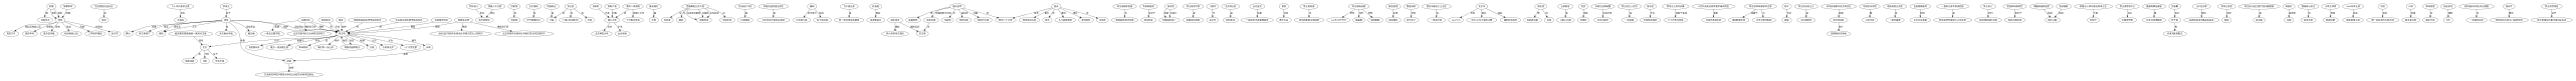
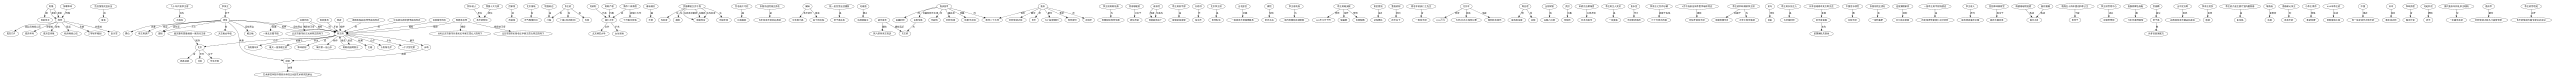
  digraph {
    fontname="Playfair Display"
    node [fontname="Playfair Display"]
    edge [fontname="Playfair Display"]
    "乾隆"
    "御前侍卫"
    "和珅"
    "花院门内"
    "嘉庆年间"
    "嘉乐堂诗集"
    "独乐峰假山石"
    "三等轻车都尉"
    "贪污罪"
    "浩浩荡荡太监队伍"
    "食盒"
    "八十年代初恭王府"
    "大杂院"
    "北京"
    "两条龙脉"
    "刘淇"
    "华北平原"
    "最完整布置最精细一座清代王府"
    "溥伟"
    "清朝"
    "天主教会学校"
    "恭王府"
    "府邸"
    "藏文物"
    "爵位"
    "恭王府房产"
    "府邸花园两部分"
    "永璘"
    "清乾隆年间"
    "最大一座清朝王府"
    "和珅府邸"
    "城中第一佳山水"
    "文物"
    "什刹海北岸"
    "一个大型宅第"
    "艺术师范学院中国音乐学院文化部艺术研究院单位"
    "郭沫若人"
    "恭王府附近"
    "厉家菜"
    "宫廷菜"
    "北京报纸"
    "天气预报栏目"
    "亲王府"
    "五间"
    "门脸"
    "门脸5间正殿7间"
    "利滚利"
    "辅仁大学"
    "北京师范大学"
    "女生宿舍"
    "睿庙籍没"
    "王居"
    "厉善麟祖父厉子嘉"
    "内务府"
    "都统"
    "清朝同治"
    "光绪年间"
    "谷牧领导同志"
    "百名能工巧匠"
    "江南园林"
    "东路后进院落正房名"
    "当年恭亲王奕欣起居处"
    "编辑"
    "中东西三路"
    "多个四合院"
    "厉子嘉任务"
    "统一皇宫里这些膳食"
    "此扇面"
    "伯虎敦铭文"
    "咸丰皇帝"
    "庆王府"
    "其六弟恭亲王奕訢"
    "恭王府府邸前身"
    "乾隆权臣和珅宅第"
    "其府邸建筑"
    "居住宫室"
    "该寺院"
    "明朝廷供应厂"
    "嘉庆皇帝"
    "旨赐和珅"
    "这座宅第"
    "和珅二十大罪"
    "兄妹情"
    "和珅宅第"
    "给郡王永璘"
    "恭王府前半部"
    "富丽堂皇府邸"
    "行楷书"
    "金文作"
    "嘉庆"
    "和珅军机大臣"
    "郡王"
    "九门提督两职"
    "和珅府时"
    "永璘卒"
    "北京恭王府"
    "和珅私宅"
    "台北故宫"
    "一批原恭王府紫檀家具"
    "张嘴和珅"
    "康熙"
    "孝庄太后"
    "恭王府前身"
    "清代乾隆朝永璘府邸"
    "恭王府银安殿"
    "1921年元宵节时"
    "银銮殿"
    "东西配殿"
    "殿堂屋顶"
    "绿琉璃瓦"
    "整座府邸"
    "庆王名下"
    "谷牧同志"
    "北京市副市长汪光涛同志陪同下"
    "一座北京图书馆"
    "著名学者侯仁之先生"
    "一座恭王府"
    "北京市"
    "2500万元"
    "大约1亿元土地转让费"
    "朝阳区东四环"
    "周总理"
    "有的政治家"
    "谷牧"
    "我国十大元帅"
    "全部财富"
    "白银八亿两"
    "政协委员"
    "奕訢"
    "萃锦吟"
    "宋易元吉聚猿图"
    "日本大阪市"
    "恭王府主人奕䜣"
    "一等贵族"
    "嘉乐堂"
    "王府祭祀场所"
    "恭亲王七百件珍藏"
    "三十万美元价格"
    "溥伟二弟溥儒"
    "十万银元价格"
    "11月中央政治局常委李瑞环同志"
    "尽快开放恭王府"
    "恭王府和珅府邸恭王府"
    "清朝乾隆年间"
    "大学士和珅私邸"
    "驸马"
    "娇纵"
    "复辟"
    "恭王府以前主人"
    "大奸相和珅"
    "原国务院副总理李岚清同志"
    "日本首相桥本龙太郎先生"
    "恭王府花园"
    "某国家机关宿舍"
    "中国音乐学院"
    "出恭王府"
    "东路前院正房名"
    "一架长藤萝"
    "这批紫檀家具"
    "它们北京老家"
    "一座恭王府半部清朝史"
    "历史地理学家侯仁之对评价"
    "恭王府人"
    "这些漂流海外文物"
    "意指和珅家财宝"
    "嘉庆大额存单"
    "戏楼南端明道斋"
    "园中之园"
    "恭亲王"
    "乾隆五十四年固伦和孝公主"
    "和珅子"
    "恭王府管理中心"
    "文物管理部"
    "唐颜真卿告身帖"
    "日本书道博物馆"
    "厉子嘉"
    "许多宫廷菜配方"
    "中央政治局常委李岚清同志"
    "山中定次郎"
    "在两场恭亲王藏品拍卖会"
    "恭亲王奕忻"
    "慈禧"
    "恭王府几座主要厅堂内檐装修"
    "多宝格"
    "每路由"
    "北都"
    "周恩来总理"
    "当时北京市副市长著名红学家王昆仑人陪同下"
    "北京市副市长著名红学家王昆仑同志陪同下"
    "僧格林沁亲王"
    "恭亲王府"
    "明显标志"
    "曲径通幽"
    "小恭王溥伟"
    "复辟经费"
    "2008年恭王府"
    "府邸修缮工程"
    "中国"
    "唯一保存清代大型王府"
    "日本"
    "桥本龙太郎"
    "和珅房屋"
    "楠木厅堂"
    "此处私宅"
    "庆王"
    "清代嘉庆年间礼亲王昭梿"
    "一本啸亭杂录"
    "厉善麟"
    "嘉庆帝"
    "和珅军机大臣九门提督官职"
    "府邸产权"
    "恭王府管理处"
    "恭王府规划方案专家论证会议"
    "乾隆" -> "御前侍卫" [label="擢"]
    "乾隆" -> "和珅" [label="宠臣"]
    "乾隆" -> "和珅" [label="权臣"]
    "和珅" -> "花院门内" [label="竖起乐峰假山石"]
    "和珅" -> "嘉庆年间" [label="抄家处"]
    "和珅" -> "嘉乐堂诗集" [label="留有"]
    "和珅" -> "独乐峰假山石" [label="竖起"]
    "和珅" -> "三等轻车都尉" [label="承袭"]
    "和珅" -> "贪污罪" [label="抄家处"]
    "浩浩荡荡太监队伍" -> "食盒" [label="抬"]
    "八十年代初恭王府" -> "大杂院" [label="成为"]
    "北京" -> "两条龙脉" [label="有"]
    "北京" -> "刘淇" [label="市长"]
    "北京" -> "华北平原" [label="位于"]
    "最完整布置最精细一座清代王府" -> "北京" [label="现存"]
    "溥伟" -> "清朝" [label="灭亡"]
    "溥伟" -> "清朝" [label="居住至"]
    "溥伟" -> "天主教会学校" [label="给"]
    "溥伟" -> "恭王府" [label="抵押"]
    "溥伟" -> "恭王府" [label="卖给商会"]
    "溥伟" -> "府邸" [label="承袭"]
    "溥伟" -> "藏文物" [label="卖给商会"]
    "溥伟" -> "爵位" [label="承袭"]
    "溥伟" -> "恭王府房产" [label="变卖"]
    "恭王府" -> "北京" [label="位于"]
    "恭王府" -> "府邸花园两部分" [label="组成"]
    "恭王府" -> "永璘" [label="赐予"]
    "恭王府" -> "清乾隆年间" [label="始建于"]
    "恭王府" -> "最大一座清朝王府" [label="作为"]
    "恭王府" -> "和珅府邸" [label="成"]
    "恭王府" -> "城中第一佳山水" [label="称作"]
    "恭王府" -> "文物" [label="收藏"]
    "恭王府" -> "什刹海北岸" [label="位于"]
    "恭王府" -> "一个大型宅第" [label="作为"]
    "府邸" -> "艺术师范学院中国音乐学院文化部艺术研究院单位" [label="使用"]
    "府邸花园两部分" -> "恭王府" [label="组成"]
    "永璘" -> "府邸" [label="燕居"]
    "郭沫若人" -> "恭王府附近" [label="居住"]
    "厉家菜" -> "宫廷菜" [label="抬"]
    "北京报纸" -> "天气预报栏目" [label="有"]
    "亲王府" -> "五间" [label="有"]
    "亲王府" -> "门脸" [label="有"]
    "亲王府" -> "门脸5间正殿7间" [label="有"]
    "利滚利" -> "辅仁大学" [label="代其"]
    "辅仁大学" -> "北京师范大学" [label="合并"]
    "辅仁大学" -> "女生宿舍" [label="扩充"]
    "睿庙籍没" -> "王居" [label="赐"]
    "厉善麟祖父厉子嘉" -> "内务府" [label="任"]
    "厉善麟祖父厉子嘉" -> "都统" [label="任"]
    "厉善麟祖父厉子嘉" -> "清朝同治" [label="任内务府都统"]
    "厉善麟祖父厉子嘉" -> "清朝同治" [label="任都统"]
    "厉善麟祖父厉子嘉" -> "清朝同治" [label="任内务府"]
    "厉善麟祖父厉子嘉" -> "光绪年间" [label="任"]
    "谷牧领导同志" -> "恭王府" [label="视察"]
    "百名能工巧匠" -> "江南园林" [label="融"]
    "东路后进院落正房名" -> "当年恭亲王奕欣起居处" [label="是"]
    "编辑" -> "中东西三路" [label="恭王府分"]
    "编辑" -> "多个四合院" [label="组成"]
-   "厉子嘉任务" -> "统一皇宫里这些膳食" [label="是"]
+   "统一皇宫里这些膳食" -> "厉子嘉任务" [label="是"]
    "此扇面" -> "伯虎敦铭文" [label="彝召"]
    "咸丰皇帝" -> "庆王府" [label="赐给奕訢"]
    "咸丰皇帝" -> "其六弟恭亲王奕訢" [label="赐给"]
    "恭王府府邸前身" -> "乾隆权臣和珅宅第" [label="为"]
    "其府邸建筑" -> "居住宫室" [label="仅次于"]
    "该寺院" -> "明朝廷供应厂" [label="荒废"]
    "该寺院" -> "明朝廷供应厂" [label="沦落为"]
    "嘉庆皇帝" -> "旨赐和珅" [label="降"]
    "嘉庆皇帝" -> "这座宅第" [label="转赐给郡王永璘"]
    "嘉庆皇帝" -> "和珅二十大罪" [label="列"]
    "嘉庆皇帝" -> "兄妹情" [label="念"]
    "嘉庆皇帝" -> "和珅宅第" [label="赐其弟"]
    "嘉庆皇帝" -> "给郡王永璘" [label="转赐"]
    "这座宅第" -> "庆王府" [label="为"]
    "恭王府前半部" -> "富丽堂皇府邸" [label="是"]
    "行楷书" -> "金文作" [label="作"]
    "嘉庆" -> "和珅二十大罪" [label="宣布"]
    "嘉庆" -> "和珅军机大臣" [label="褫夺"]
    "嘉庆" -> "郡王" [label="庆"]
    "嘉庆" -> "九门提督两职" [label="褫夺"]
    "嘉庆" -> "和珅府时" [label="查抄"]
    "嘉庆" -> "永璘卒" [label="庆"]
    "北京恭王府" -> "和珅私宅" [label="是"]
    "台北故宫" -> "一批原恭王府紫檀家具" [label="珍藏"]
    "张嘴和珅" -> "和珅" [label="闭嘴"]
    "康熙" -> "孝庄太后" [label="写给"]
    "恭王府前身" -> "清代乾隆朝永璘府邸" [label="为"]
    "恭王府银安殿" -> "1921年元宵节时" [label="焚毁"]
    "恭王府银安殿" -> "银銮殿" [label="俗呼"]
    "恭王府银安殿" -> "东西配殿" [label="焚毁"]
    "殿堂屋顶" -> "绿琉璃瓦" [label="采用"]
    "整座府邸" -> "庆王名下" [label="归到"]
    "谷牧同志" -> "恭王府" [label="到"]
    "谷牧同志" -> "恭王府" [label="视察"]
    "谷牧同志" -> "北京市副市长汪光涛同志陪同下" [label="视察恭王府"]
    "谷牧同志" -> "一座北京图书馆" [label="新建"]
    "著名学者侯仁之先生" -> "一座恭王府" [label="有"]
    "北京市" -> "2500万元" [label="投资"]
    "北京市" -> "大约1亿元土地转让费" [label="损失"]
    "北京市" -> "朝阳区东四环" [label="地处"]
    "周总理" -> "有的政治家" [label="惯"]
    "周总理" -> "谷牧" [label="找"]
    "我国十大元帅" -> "恭王府附近" [label="居住"]
    "全部财富" -> "白银八亿两" [label="值"]
    "政协委员" -> "恭王府" [label="开放"]
    "奕訢" -> "萃锦吟" [label="诗集"]
    "宋易元吉聚猿图" -> "日本大阪市" [label="立美术馆"]
    "恭王府主人奕䜣" -> "一等贵族" [label="是"]
    "嘉乐堂" -> "王府祭祀场所" [label="作为"]
    "恭亲王七百件珍藏" -> "三十万美元价格" [label="流散于各地"]
    "溥伟二弟溥儒" -> "辅仁大学" [label="卖"]
    "溥伟二弟溥儒" -> "十万银元价格" [label="卖辅仁大学"]
    "11月中央政治局常委李瑞环同志" -> "尽快开放恭王府" [label="视察"]
    "恭王府和珅府邸恭王府" -> "清朝乾隆年间" [label="始建于"]
    "恭王府和珅府邸恭王府" -> "大学士和珅私邸" [label="为"]
    "驸马" -> "娇纵" [label="倚仗"]
    "复辟" -> "恭王府" [label="抵押"]
    "恭王府以前主人" -> "大奸相和珅" [label="是"]
    "原国务院副总理李岚清同志" -> "恭王府" [label="到"]
    "日本首相桥本龙太郎先生" -> "恭王府花园" [label="参观"]
    "恭王府花园" -> "某国家机关宿舍" [label="改为"]
    "中国音乐学院" -> "出恭王府" [label="搬"]
    "东路前院正房名" -> "一架长藤萝" [label="有"]
    "这批紫檀家具" -> "它们北京老家" [label="回到"]
    "一座恭王府半部清朝史" -> "历史地理学家侯仁之对评价" [label="是"]
    "恭王府人" -> "这些漂流海外文物" [label="罗列"]
    "意指和珅家财宝" -> "嘉庆大额存单" [label="相当于"]
    "戏楼南端明道斋" -> "园中之园" [label="构成"]
    "恭亲王" -> "溥伟" [label="孙子"]
    "乾隆五十四年固伦和孝公主" -> "和珅子" [label="下嫁"]
    "恭王府管理中心" -> "文物管理部" [label="成立"]
    "唐颜真卿告身帖" -> "日本书道博物馆" [label="藏"]
    "厉子嘉" -> "许多宫廷菜配方" [label="教"]
    "中央政治局常委李岚清同志" -> "恭王府" [label="到"]
    "山中定次郎" -> "在两场恭亲王藏品拍卖会" [label="组织"]
    "恭亲王奕忻" -> "慈禧" [label="协同"]
    "恭王府几座主要厅堂内檐装修" -> "多宝格" [label="是"]
    "每路由" -> "北都" [label="是贯穿"]
    "周恩来总理" -> "恭王府" [label="视察"]
    "周恩来总理" -> "当时北京市副市长著名红学家王昆仑人陪同下" [label="视察"]
    "周恩来总理" -> "北京市副市长著名红学家王昆仑同志陪同下" [label="视察恭王府"]
    "僧格林沁亲王" -> "恭亲王府" [label="到"]
    "明显标志" -> "门脸" [label="是"]
    "曲径通幽" -> "园中之园" [label="构成"]
    "小恭王溥伟" -> "复辟经费" [label="筹集"]
    "2008年恭王府" -> "府邸修缮工程" [label="完成"]
    "中国" -> "唯一保存清代大型王府" [label="现存"]
    "日本" -> "桥本龙太郎" [label="首相"]
    "和珅房屋" -> "楠木厅堂" [label="有"]
    "此处私宅" -> "庆王" [label="赠给"]
    "清代嘉庆年间礼亲王昭梿" -> "一本啸亭杂录" [label="写"]
    "厉善麟" -> "厉子嘉" [label="祖父"]
    "嘉庆帝" -> "和珅军机大臣九门提督官职" [label="褫夺"]
    "府邸产权" -> "辅仁大学" [label="归属"]
    "恭王府管理处" -> "恭王府规划方案专家论证会议" [label="召开"]
  }
